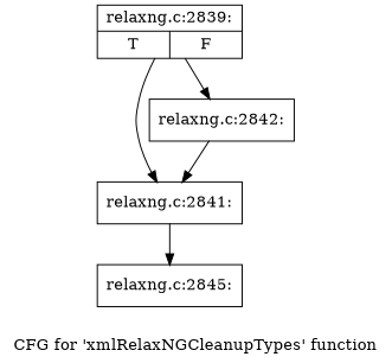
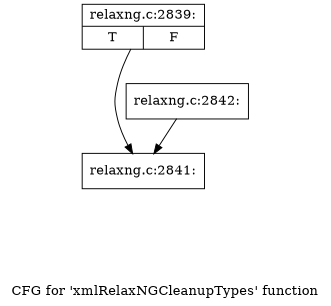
  digraph {
    label="CFG for 'xmlRelaxNGCleanupTypes' function"
    node [shape=record]
    n1 [label="{relaxng.c:2839:|{<s0>T|<s1>F}}"]
    n2 [label="{relaxng.c:2841:}"]
    n3 [label="{relaxng.c:2842:}"]
-   n4 [label="{relaxng.c:2845:}"]
    n1 -> n2
-   n1 -> n3
-   n2 -> n4
    n3 -> n2
  }
